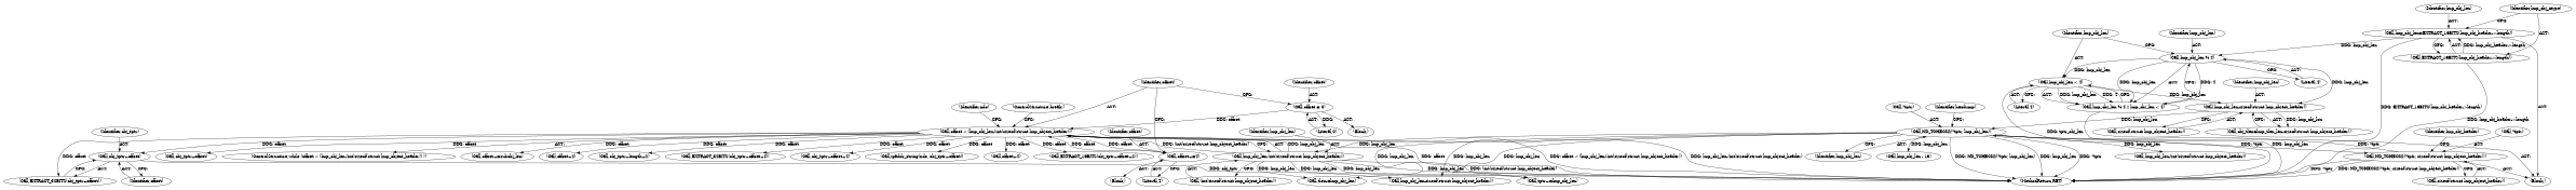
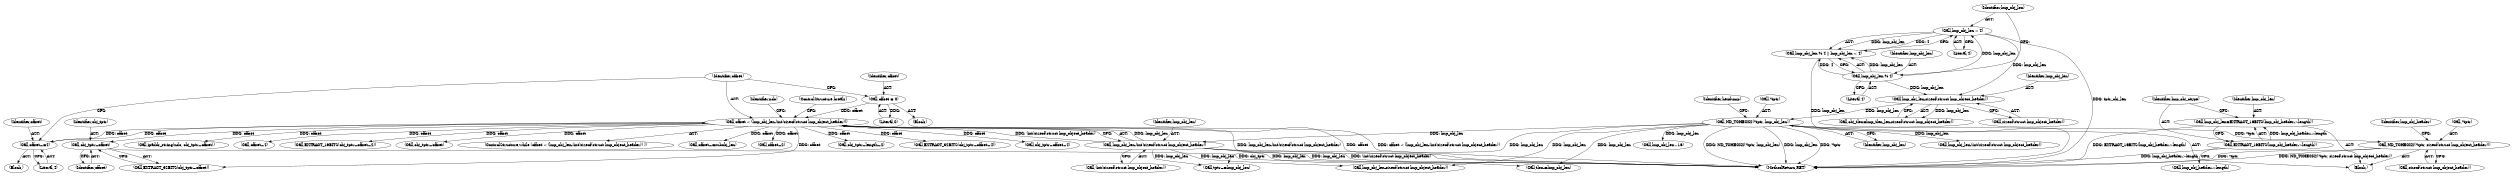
  digraph {
    n1 [label="(Call,obj_tptr+offset)"]
    n2 [label="(MethodReturn,RET)"]
    n3 [label="(Call,EXTRACT_32BITS(obj_tptr+offset))"]
    n4 [label="(Identifier,offset)"]
    n5 [label="(Call,offset < (lmp_obj_len-(int)sizeof(struct lmp_object_header)))"]
    n6 [label="(Call,offset+=4)"]
    n7 [label="(Call,lmp_obj_len-(int)sizeof(struct lmp_object_header))"]
    n8 [label="(Call,EXTRACT_32BITS(obj_tptr+offset+4))"]
    n9 [label="(Call,obj_tptr+offset+4)"]
    n10 [label="(Call,ipaddr_string(ndo, obj_tptr+offset))"]
    n11 [label="(Call,offset+4)"]
    n12 [label="(Call,EXTRACT_16BITS(obj_tptr+offset+2))"]
    n13 [label="(Call,obj_tptr+offset)"]
    n14 [label="(ControlStructure,while (offset < (lmp_obj_len-(int)sizeof(struct lmp_object_header)) ))"]
    n15 [label="(Call,offset+=subobj_len)"]
    n16 [label="(Call,offset+2)"]
    n17 [label="(Call,obj_tptr+length+2)"]
    n18 [label="(Block,)"]
    n19 [label="(Literal,4)"]
    n20 [label="(Call,tptr+=lmp_obj_len)"]
    n21 [label="(Call,lmp_obj_len-sizeof(struct lmp_object_header))"]
    n22 [label="(Call,(int)sizeof(struct lmp_object_header))"]
    n23 [label="(Call,tlen-=lmp_obj_len)"]
    n24 [label="(Call,offset = 0)"]
    n25 [label="(Literal,0)"]
    n26 [label="(Block,)"]
    n27 [label="(Call,ND_TCHECK2(*tptr, lmp_obj_len))"]
    n28 [label="(Call,ND_TCHECK2(*tptr, sizeof(struct lmp_object_header)))"]
    n29 [label="(Call,lmp_obj_len-(int)sizeof(struct lmp_object_header))"]
    n30 [label="(Block,)"]
    n31 [label="(Identifier,lmp_obj_len)"]
    n32 [label="(Call,lmp_obj_len - 16)"]
    n33 [label="(Call,sizeof(struct lmp_object_header))"]
    n34 [label="(Call,lmp_obj_len-sizeof(struct lmp_object_header))"]
    n35 [label="(Call,obj_tlen=lmp_tlen_len-sizeof(struct lmp_object_header))"]
    n36 [label="(Call,sizeof(struct lmp_object_header))"]
    n37 [label="(Call,lmp_obj_len < 4)"]
    n38 [label="(Literal,4)"]
    n39 [label="(Call,lmp_obj_len % 4 || lmp_obj_len < 4)"]
    n40 [label="(Call,lmp_obj_len % 4)"]
    n41 [label="(Literal,4)"]
    n42 [label="(Call,lmp_obj_len=EXTRACT_16BITS(lmp_obj_header->length))"]
    n43 [label="(Call,EXTRACT_16BITS(lmp_obj_header->length))"]
+   n44 [label="(Call,lmp_obj_header->length)"]
    n45 [label="(Identifier,lmp_obj_len)"]
    n46 [label="(Identifier,lmp_obj_len)"]
    n47 [label="(Identifier,offset)"]
    n48 [label="(Identifier,offset)"]
    n49 [label="(Identifier,hexdump)"]
    n50 [label="(Identifier,ndo)"]
    n51 [label="(Identifier,lmp_obj_ctype)"]
    n52 [label="(Identifier,lmp_obj_len)"]
    n53 [label="(ControlStructure,break;)"]
    n54 [label="(Identifier,obj_tptr)"]
    n55 [label="(Identifier,lmp_obj_header)"]
    n56 [label="(Call,*tptr)"]
    n57 [label="(Identifier,lmp_obj_len)"]
    n58 [label="(Identifier,lmp_obj_len)"]
    n59 [label="(Identifier,offset)"]
    n60 [label="(Call,*tptr)"]
    n1 -> n2 [label="DDG: obj_tptr"]
    n1 -> n3 [label="AST: "]
    n1 -> n4 [label="CFG: "]
    n3 -> n1 [label="CFG: "]
    n4 -> n1 [label="AST: "]
    n5 -> n1 [label="DDG: offset"]
    n5 -> n2 [label="DDG: offset < (lmp_obj_len-(int)sizeof(struct lmp_object_header))"]
    n5 -> n2 [label="DDG: lmp_obj_len-(int)sizeof(struct lmp_object_header)"]
    n5 -> n2 [label="DDG: offset"]
    n5 -> n3 [label="DDG: offset"]
    n5 -> n6 [label="DDG: offset"]
    n5 -> n7 [label="CFG: "]
    n5 -> n8 [label="DDG: offset"]
    n5 -> n9 [label="DDG: offset"]
    n5 -> n10 [label="DDG: offset"]
    n5 -> n11 [label="DDG: offset"]
    n5 -> n12 [label="DDG: offset"]
    n5 -> n13 [label="DDG: offset"]
    n5 -> n14 [label="AST: "]
    n5 -> n15 [label="DDG: offset"]
    n5 -> n16 [label="DDG: offset"]
    n5 -> n17 [label="DDG: offset"]
    n6 -> n5 [label="DDG: offset"]
    n6 -> n18 [label="AST: "]
    n6 -> n19 [label="CFG: "]
    n7 -> n2 [label="DDG: lmp_obj_len"]
    n7 -> n2 [label="DDG: (int)sizeof(struct lmp_object_header)"]
    n7 -> n5 [label="AST: "]
    n7 -> n5 [label="DDG: lmp_obj_len"]
    n7 -> n5 [label="DDG: (int)sizeof(struct lmp_object_header)"]
    n7 -> n20 [label="DDG: lmp_obj_len"]
    n7 -> n21 [label="DDG: lmp_obj_len"]
    n7 -> n22 [label="CFG: "]
    n7 -> n23 [label="DDG: lmp_obj_len"]
    n19 -> n6 [label="AST: "]
    n22 -> n7 [label="AST: "]
    n24 -> n5 [label="DDG: offset"]
    n24 -> n25 [label="DDG: "]
    n24 -> n26 [label="AST: "]
    n25 -> n24 [label="AST: "]
    n27 -> n2 [label="DDG: ND_TCHECK2(*tptr, lmp_obj_len)"]
    n27 -> n2 [label="DDG: lmp_obj_len"]
    n27 -> n2 [label="DDG: *tptr"]
    n27 -> n7 [label="DDG: lmp_obj_len"]
    n27 -> n20 [label="DDG: lmp_obj_len"]
    n27 -> n21 [label="DDG: lmp_obj_len"]
    n27 -> n23 [label="DDG: lmp_obj_len"]
    n27 -> n28 [label="DDG: *tptr"]
    n27 -> n29 [label="DDG: lmp_obj_len"]
    n27 -> n30 [label="AST: "]
    n27 -> n31 [label="CFG: "]
    n27 -> n32 [label="DDG: lmp_obj_len"]
    n28 -> n2 [label="DDG: *tptr"]
    n28 -> n2 [label="DDG: ND_TCHECK2(*tptr, sizeof(struct lmp_object_header))"]
-   n28 -> n27 [label="DDG: *tptr"]
    n28 -> n30 [label="AST: "]
    n28 -> n33 [label="CFG: "]
    n31 -> n27 [label="AST: "]
    n33 -> n28 [label="AST: "]
    n34 -> n27 [label="DDG: lmp_obj_len"]
    n34 -> n35 [label="AST: "]
    n34 -> n35 [label="DDG: lmp_obj_len"]
    n34 -> n36 [label="CFG: "]
    n35 -> n34 [label="CFG: "]
    n36 -> n34 [label="AST: "]
    n37 -> n2 [label="DDG: tptr_obj_len"]
    n37 -> n34 [label="DDG: lmp_obj_len"]
    n37 -> n38 [label="CFG: "]
    n37 -> n39 [label="AST: "]
    n37 -> n39 [label="DDG: lmp_obj_len"]
    n37 -> n39 [label="DDG: 4"]
    n38 -> n37 [label="AST: "]
    n39 -> n2 [label="DDG: lmp_obj_len"]
    n39 -> n37 [label="CFG: "]
    n39 -> n40 [label="CFG: "]
    n40 -> n34 [label="DDG: lmp_obj_len"]
    n40 -> n37 [label="DDG: lmp_obj_len"]
    n40 -> n39 [label="AST: "]
    n40 -> n39 [label="DDG: lmp_obj_len"]
    n40 -> n39 [label="DDG: 4"]
    n40 -> n41 [label="CFG: "]
    n41 -> n40 [label="AST: "]
    n42 -> n2 [label="DDG: EXTRACT_16BITS(lmp_obj_header->length)"]
    n42 -> n30 [label="AST: "]
-   n42 -> n40 [label="DDG: lmp_obj_len"]
    n42 -> n43 [label="CFG: "]
    n43 -> n2 [label="DDG: lmp_obj_header->length"]
    n43 -> n42 [label="AST: "]
    n43 -> n42 [label="DDG: lmp_obj_header->length"]
+   n43 -> n44 [label="CFG: "]
    n45 -> n7 [label="AST: "]
    n46 -> n37 [label="AST: "]
    n46 -> n40 [label="CFG: "]
    n47 -> n24 [label="AST: "]
    n48 -> n6 [label="AST: "]
    n49 -> n27 [label="CFG: "]
    n50 -> n5 [label="CFG: "]
    n51 -> n42 [label="CFG: "]
    n51 -> n43 [label="AST: "]
    n52 -> n42 [label="AST: "]
    n53 -> n5 [label="CFG: "]
    n54 -> n1 [label="AST: "]
    n55 -> n28 [label="CFG: "]
    n56 -> n28 [label="AST: "]
    n57 -> n40 [label="AST: "]
    n58 -> n34 [label="AST: "]
    n59 -> n5 [label="AST: "]
    n59 -> n6 [label="CFG: "]
    n59 -> n24 [label="CFG: "]
    n60 -> n27 [label="AST: "]
  }
